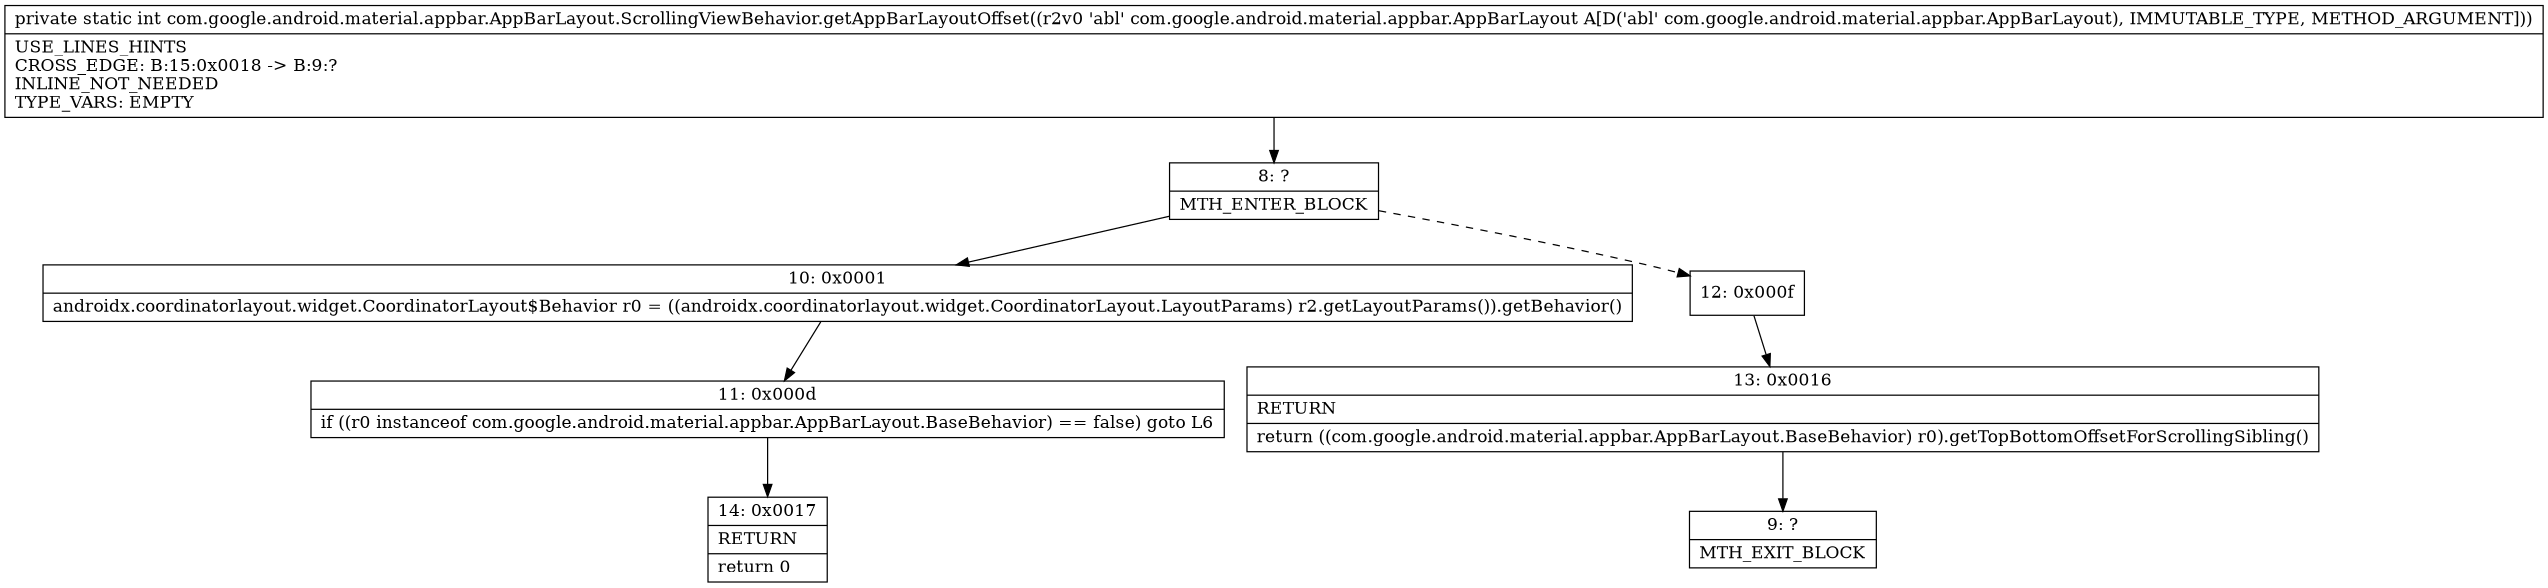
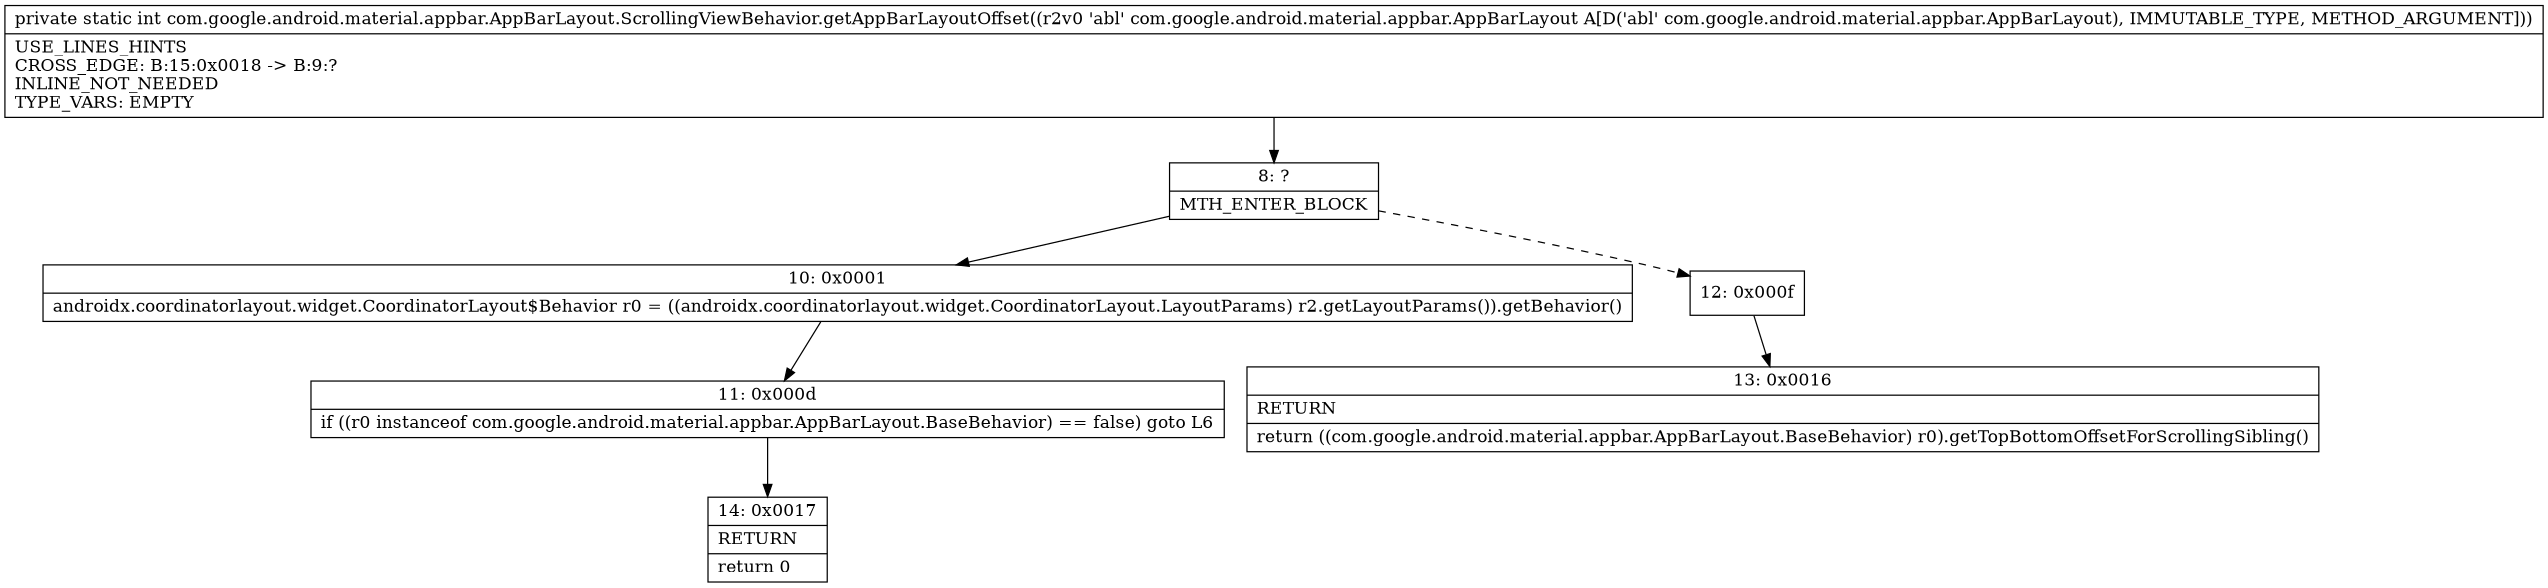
  digraph {
    node [shape=record]
    n1 [label="{8\:\ ?|MTH_ENTER_BLOCK\l}"]
    n2 [label="{10\:\ 0x0001|androidx.coordinatorlayout.widget.CoordinatorLayout$Behavior r0 = ((androidx.coordinatorlayout.widget.CoordinatorLayout.LayoutParams) r2.getLayoutParams()).getBehavior()\l}"]
    n3 [label="{12\:\ 0x000f}"]
    n4 [label="{11\:\ 0x000d|if ((r0 instanceof com.google.android.material.appbar.AppBarLayout.BaseBehavior) == false) goto L6\l}"]
    n5 [label="{14\:\ 0x0017|RETURN\l|return 0\l}"]
    n6 [label="{13\:\ 0x0016|RETURN\l|return ((com.google.android.material.appbar.AppBarLayout.BaseBehavior) r0).getTopBottomOffsetForScrollingSibling()\l}"]
-   n7 [label="{9\:\ ?|MTH_EXIT_BLOCK\l}"]
    n8 [label="{private static int com.google.android.material.appbar.AppBarLayout.ScrollingViewBehavior.getAppBarLayoutOffset((r2v0 'abl' com.google.android.material.appbar.AppBarLayout A[D('abl' com.google.android.material.appbar.AppBarLayout), IMMUTABLE_TYPE, METHOD_ARGUMENT]))  | USE_LINES_HINTS\lCROSS_EDGE: B:15:0x0018 \-\> B:9:?\lINLINE_NOT_NEEDED\lTYPE_VARS: EMPTY\l}"]
    n1 -> n2
    n1 -> n3 [style=dashed]
    n2 -> n4
    n3 -> n6
    n4 -> n5
-   n6 -> n7
    n8 -> n1
  }
